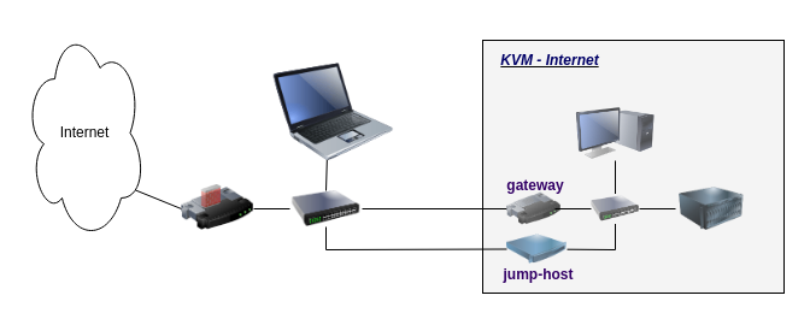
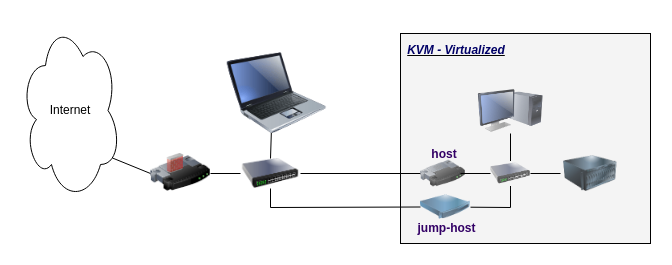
  <mxCell id="0" />
  <mxCell id="1" parent="0" />
  <mxCell id="2" value="" style="rounded=0;whiteSpace=wrap;html=1;glass=0;fillColor=#F4F4F4;" parent="1" vertex="1"><mxGeometry x="400" y="33" width="250" height="210" as="geometry" /></mxCell>
  <mxCell id="3" style="edgeStyle=none;html=1;entryX=0;entryY=0.5;entryDx=0;entryDy=0;exitX=0.92;exitY=0.764;exitDx=0;exitDy=0;exitPerimeter=0;endArrow=none;endFill=0;" parent="1" source="4" target="6" edge="1"><mxGeometry relative="1" as="geometry" /></mxCell>
  <mxCell id="4" value="Internet" style="ellipse;shape=cloud;whiteSpace=wrap;html=1;" parent="1" vertex="1"><mxGeometry x="20" y="20" width="100" height="180" as="geometry" /></mxCell>
  <mxCell id="5" style="edgeStyle=none;html=1;entryX=0;entryY=0.5;entryDx=0;entryDy=0;endArrow=none;endFill=0;" parent="1" source="6" target="8" edge="1"><mxGeometry relative="1" as="geometry" /></mxCell>
  <mxCell id="6" value="" style="image;html=1;image=img/lib/clip_art/networking/Router_128x128.png" parent="1" vertex="1"><mxGeometry x="150" y="153" width="60" height="40" as="geometry" /></mxCell>
  <mxCell id="7" style="edgeStyle=none;html=1;entryX=0;entryY=0.5;entryDx=0;entryDy=0;fontSize=16;fontColor=#000066;endArrow=none;endFill=0;rounded=0;" parent="1" source="8" target="20" edge="1"><mxGeometry relative="1" as="geometry"><Array as="points"><mxPoint x="270" y="207" /></Array></mxGeometry></mxCell>
  <mxCell id="8" value="" style="image;html=1;image=img/lib/clip_art/networking/Switch_128x128.png" parent="1" vertex="1"><mxGeometry x="240" y="158" width="60" height="30" as="geometry" /></mxCell>
  <mxCell id="9" style="edgeStyle=none;html=1;entryX=0.5;entryY=0;entryDx=0;entryDy=0;strokeColor=default;endArrow=none;endFill=0;exitX=0.445;exitY=0.991;exitDx=0;exitDy=0;exitPerimeter=0;" parent="1" source="10" target="8" edge="1"><mxGeometry relative="1" as="geometry" /></mxCell>
  <mxCell id="10" value="" style="image;html=1;image=img/lib/clip_art/computers/Laptop_128x128.png" parent="1" vertex="1"><mxGeometry x="225" y="52" width="103" height="81" as="geometry" /></mxCell>
- <mxCell id="11" value="&lt;b&gt;&lt;i&gt;&lt;u&gt;&lt;font color=&quot;#000066&quot; style=&quot;font-size: 12px;&quot;&gt;KVM - Internet&lt;/font&gt;&lt;/u&gt;&lt;/i&gt;&lt;/b&gt;" style="text;html=1;strokeColor=none;fillColor=none;align=center;verticalAlign=middle;whiteSpace=wrap;rounded=0;glass=0;opacity=40;" parent="1" vertex="1"><mxGeometry x="386" y="35" width="140" height="30" as="geometry" /></mxCell>
+ <mxCell id="11" value="&lt;b&gt;&lt;i&gt;&lt;u&gt;&lt;font color=&quot;#000066&quot; style=&quot;font-size: 12px;&quot;&gt;KVM - Virtualized&lt;/font&gt;&lt;/u&gt;&lt;/i&gt;&lt;/b&gt;" style="text;html=1;strokeColor=none;fillColor=none;align=center;verticalAlign=middle;whiteSpace=wrap;rounded=0;glass=0;opacity=40;" parent="1" vertex="1"><mxGeometry x="386" y="35" width="140" height="30" as="geometry" /></mxCell>
  <mxCell id="12" style="edgeStyle=none;html=1;entryX=1;entryY=0.5;entryDx=0;entryDy=0;fontSize=16;fontColor=#000066;endArrow=none;endFill=0;" parent="1" source="13" target="8" edge="1"><mxGeometry relative="1" as="geometry" /></mxCell>
  <mxCell id="13" value="" style="image;html=1;image=img/lib/clip_art/networking/Router_128x128.png;opacity=70;" parent="1" vertex="1"><mxGeometry x="420" y="156.75" width="45" height="32.5" as="geometry" /></mxCell>
  <mxCell id="14" style="edgeStyle=none;html=1;fontSize=16;fontColor=#000066;endArrow=none;endFill=0;exitX=0;exitY=0.5;exitDx=0;exitDy=0;" parent="1" source="17" edge="1"><mxGeometry relative="1" as="geometry"><mxPoint x="550" y="173" as="sourcePoint" /><mxPoint x="460" y="173" as="targetPoint" /></mxGeometry></mxCell>
  <mxCell id="15" style="edgeStyle=none;html=1;entryX=1;entryY=0.5;entryDx=0;entryDy=0;fontSize=16;fontColor=#000066;endArrow=none;endFill=0;" parent="1" source="16" target="17" edge="1"><mxGeometry relative="1" as="geometry" /></mxCell>
  <mxCell id="16" value="" style="image;html=1;image=img/lib/clip_art/computers/Server_128x128.png;glass=0;fontSize=16;fontColor=#000066;fillColor=#F4F4F4;opacity=80;" parent="1" vertex="1"><mxGeometry x="560" y="155" width="60" height="36" as="geometry" /></mxCell>
  <mxCell id="17" value="" style="image;html=1;image=img/lib/clip_art/networking/Switch_128x128.png;opacity=70;" parent="1" vertex="1"><mxGeometry x="490" y="160.5" width="40" height="25" as="geometry" /></mxCell>
  <mxCell id="18" value="" style="image;html=1;image=img/lib/clip_art/networking/Firewall_02_128x128.png;glass=0;fontSize=16;fontColor=#000066;fillColor=#F4F4F4;opacity=70;" parent="1" vertex="1"><mxGeometry x="160" y="153" width="30" height="20" as="geometry" /></mxCell>
  <mxCell id="19" style="edgeStyle=none;rounded=0;html=1;entryX=0.5;entryY=1;entryDx=0;entryDy=0;fontSize=16;fontColor=#000066;endArrow=none;endFill=0;" parent="1" source="20" target="17" edge="1"><mxGeometry relative="1" as="geometry"><Array as="points"><mxPoint x="510" y="207" /></Array></mxGeometry></mxCell>
  <mxCell id="20" value="" style="image;html=1;image=img/lib/clip_art/networking/Concentrator_128x128.png;glass=0;fontSize=16;fontColor=#000066;fillColor=#F4F4F4;opacity=70;" parent="1" vertex="1"><mxGeometry x="420" y="193" width="50" height="27" as="geometry" /></mxCell>
  <mxCell id="21" style="edgeStyle=none;rounded=0;html=1;entryX=0.5;entryY=0;entryDx=0;entryDy=0;fontSize=16;fontColor=#000066;endArrow=none;endFill=0;" parent="1" source="22" target="17" edge="1"><mxGeometry relative="1" as="geometry" /></mxCell>
  <mxCell id="22" value="" style="image;html=1;image=img/lib/clip_art/computers/Monitor_Tower_128x128.png;glass=0;fontSize=16;fontColor=#000066;fillColor=#F4F4F4;opacity=70;" parent="1" vertex="1"><mxGeometry x="477.5" y="88" width="65" height="45" as="geometry" /></mxCell>
- <mxCell id="23" value="&lt;b&gt;&lt;font color=&quot;#330066&quot; style=&quot;font-size: 12px;&quot;&gt;gateway&lt;/font&gt;&lt;/b&gt;" style="text;html=1;strokeColor=none;fillColor=none;align=center;verticalAlign=middle;whiteSpace=wrap;rounded=0;glass=0;fontSize=16;fontColor=#000066;opacity=70;" parent="1" vertex="1"><mxGeometry x="414" y="141" width="60" height="22" as="geometry" /></mxCell>
+ <mxCell id="23" value="&lt;b&gt;&lt;font color=&quot;#330066&quot; style=&quot;font-size: 12px;&quot;&gt;host&lt;/font&gt;&lt;/b&gt;" style="text;html=1;strokeColor=none;fillColor=none;align=center;verticalAlign=middle;whiteSpace=wrap;rounded=0;glass=0;fontSize=16;fontColor=#000066;opacity=70;" parent="1" vertex="1"><mxGeometry x="414" y="141" width="60" height="22" as="geometry" /></mxCell>
  <mxCell id="24" value="&lt;b&gt;&lt;font color=&quot;#330066&quot; style=&quot;font-size: 12px;&quot;&gt;jump-host&lt;/font&gt;&lt;/b&gt;" style="text;html=1;strokeColor=none;fillColor=none;align=center;verticalAlign=middle;whiteSpace=wrap;rounded=0;glass=0;fontSize=16;fontColor=#000066;opacity=70;" parent="1" vertex="1"><mxGeometry x="413" y="215" width="67" height="22" as="geometry" /></mxCell>
